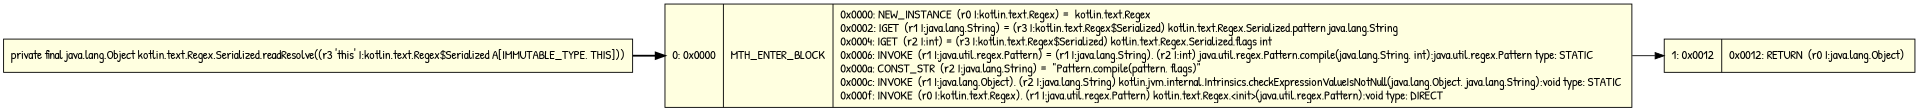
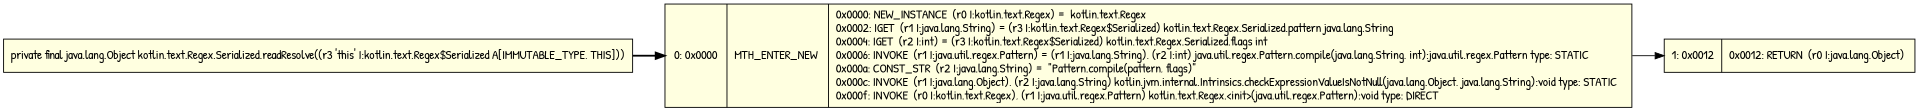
  digraph {
    rankdir=LR
    fontname="Patrick Hand"
    node [shape=record style=filled fillcolor=lightyellow fontname="Patrick Hand"]
    edge [fontname="Patrick Hand"]
-   n1 [label="{0\:\ 0x0000|MTH_ENTER_BLOCK\l|0x0000: NEW_INSTANCE  (r0 I:kotlin.text.Regex) =  kotlin.text.Regex \l0x0002: IGET  (r1 I:java.lang.String) = (r3 I:kotlin.text.Regex$Serialized) kotlin.text.Regex.Serialized.pattern java.lang.String \l0x0004: IGET  (r2 I:int) = (r3 I:kotlin.text.Regex$Serialized) kotlin.text.Regex.Serialized.flags int \l0x0006: INVOKE  (r1 I:java.util.regex.Pattern) = (r1 I:java.lang.String), (r2 I:int) java.util.regex.Pattern.compile(java.lang.String, int):java.util.regex.Pattern type: STATIC \l0x000a: CONST_STR  (r2 I:java.lang.String) =  \"Pattern.compile(pattern, flags)\" \l0x000c: INVOKE  (r1 I:java.lang.Object), (r2 I:java.lang.String) kotlin.jvm.internal.Intrinsics.checkExpressionValueIsNotNull(java.lang.Object, java.lang.String):void type: STATIC \l0x000f: INVOKE  (r0 I:kotlin.text.Regex), (r1 I:java.util.regex.Pattern) kotlin.text.Regex.\<init\>(java.util.regex.Pattern):void type: DIRECT \l}"]
+   n1 [label="{0\:\ 0x0000|MTH_ENTER_NEW\l|0x0000: NEW_INSTANCE  (r0 I:kotlin.text.Regex) =  kotlin.text.Regex \l0x0002: IGET  (r1 I:java.lang.String) = (r3 I:kotlin.text.Regex$Serialized) kotlin.text.Regex.Serialized.pattern java.lang.String \l0x0004: IGET  (r2 I:int) = (r3 I:kotlin.text.Regex$Serialized) kotlin.text.Regex.Serialized.flags int \l0x0006: INVOKE  (r1 I:java.util.regex.Pattern) = (r1 I:java.lang.String), (r2 I:int) java.util.regex.Pattern.compile(java.lang.String, int):java.util.regex.Pattern type: STATIC \l0x000a: CONST_STR  (r2 I:java.lang.String) =  \"Pattern.compile(pattern, flags)\" \l0x000c: INVOKE  (r1 I:java.lang.Object), (r2 I:java.lang.String) kotlin.jvm.internal.Intrinsics.checkExpressionValueIsNotNull(java.lang.Object, java.lang.String):void type: STATIC \l0x000f: INVOKE  (r0 I:kotlin.text.Regex), (r1 I:java.util.regex.Pattern) kotlin.text.Regex.\<init\>(java.util.regex.Pattern):void type: DIRECT \l}"]
    n2 [label="{1\:\ 0x0012|0x0012: RETURN  (r0 I:java.lang.Object) \l}"]
    n3 [label="{private final java.lang.Object kotlin.text.Regex.Serialized.readResolve((r3 'this' I:kotlin.text.Regex$Serialized A[IMMUTABLE_TYPE, THIS])) }"]
    n1 -> n2 [style=solid]
    n3 -> n1 [style=bold]
  }
